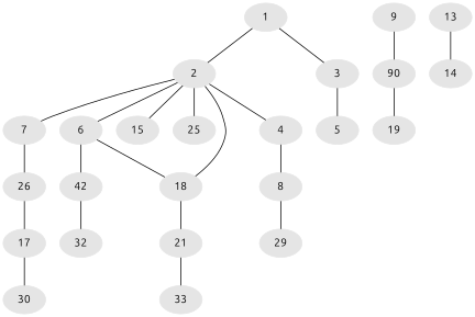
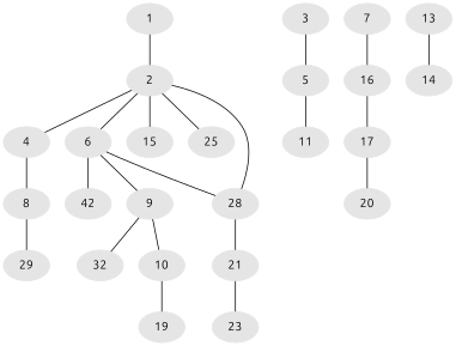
  graph {
    fontname=Ubuntu
    node [color=gray90 fontname=Ubuntu style=filled]
    edge [fontname=Ubuntu weight=1.0]
    1
    2
    3
    4
    6
    7
    15
    25
-   18
+   18 [label=28]
    5
    8
    9
    n13 [label=42]
-   16 [label=26]
+   16
    13
    14
+   11
    n18 [label=29]
-   10 [label=90]
+   10
    n20 [label=32]
    21
    17
    19
-   20 [label=30]
-   23 [label=33]
+   20
+   23
    1 -- 2
-   1 -- 3
    2 -- 4
    2 -- 6
-   2 -- 7
    2 -- 15
    2 -- 25
    2 -- 18
    3 -- 5 [weight=2.0]
    4 -- 8
    6 -- 18
+   6 -- 9
    6 -- n13
    7 -- 16
    18 -- 21
+   5 -- 11
    8 -- n18
    9 -- 10
-   n13 -- n20
+   9 -- n20
    16 -- 17
    13 -- 14
    10 -- 19
    21 -- 23
    17 -- 20
  }
